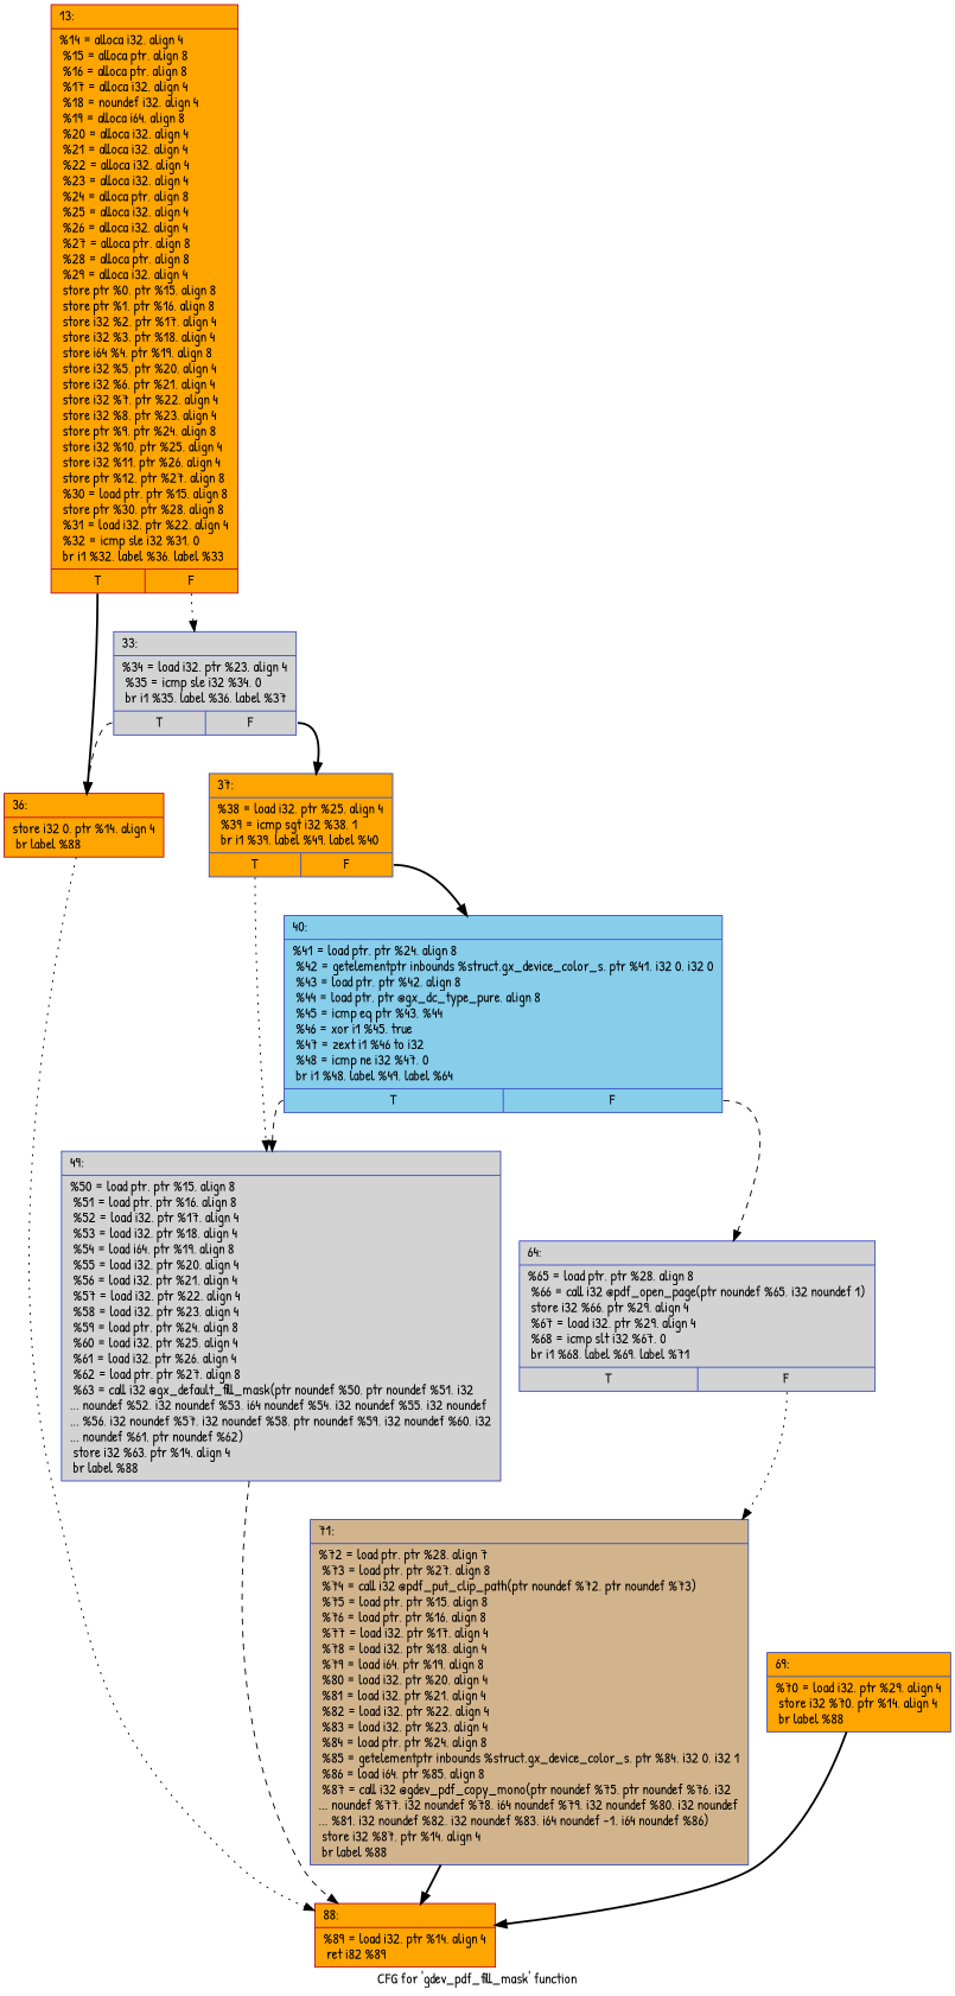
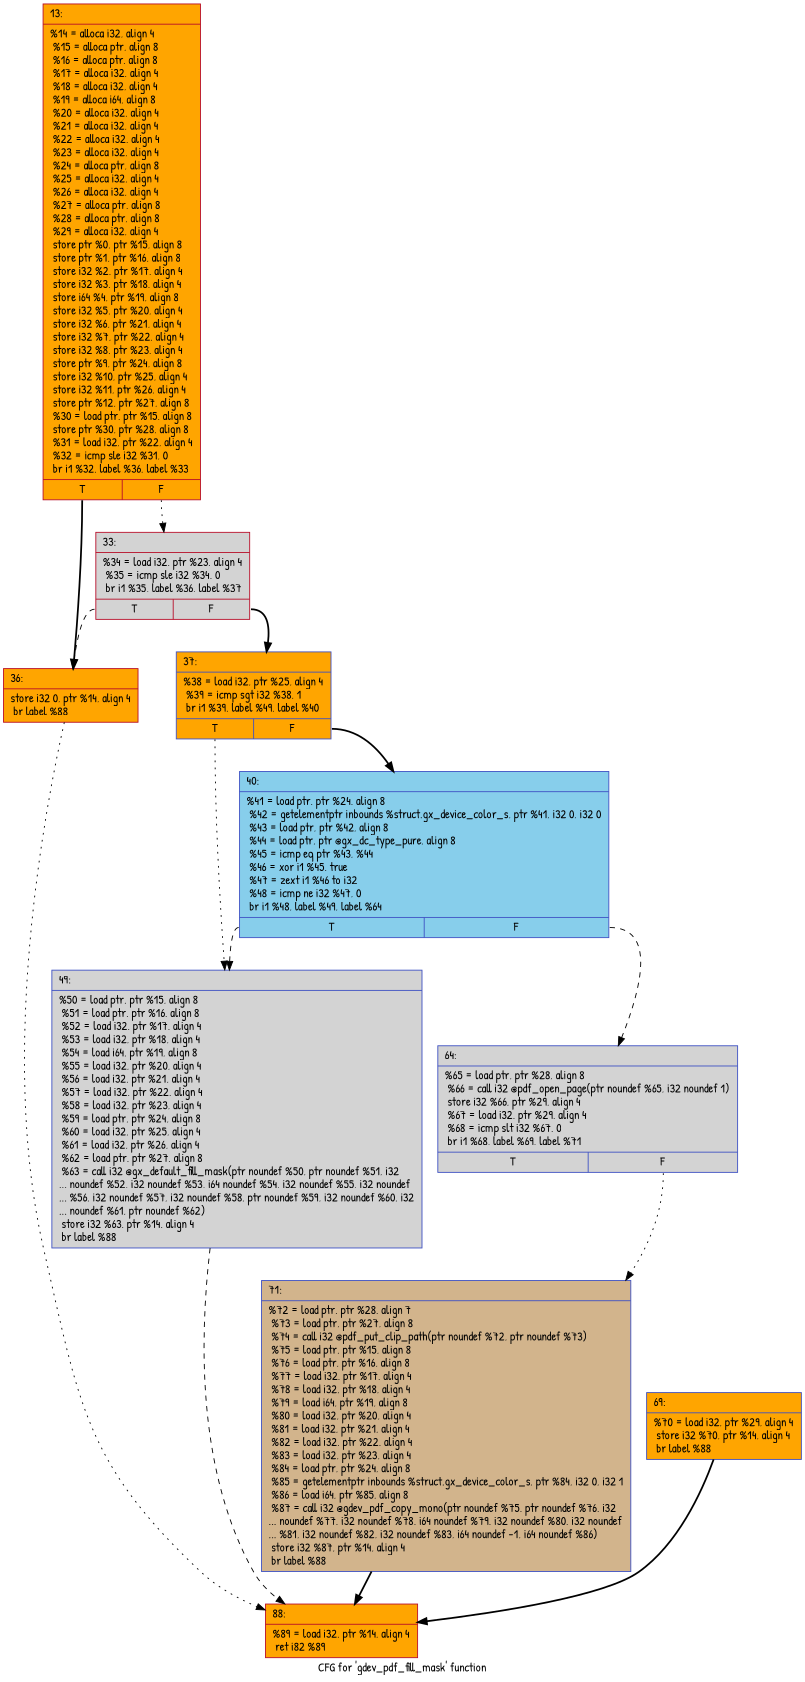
  digraph {
    fontname="Patrick Hand"
    label="CFG for 'gdev_pdf_fill_mask' function"
    node [color="#3d50c3ff" fillcolor=orange fontname="Patrick Hand" shape=record style=filled]
    edge [fontname="Patrick Hand" style=bold tailport=s0]
-   n1 [color="#b70d28ff" label="{13:\l|  %14 = alloca i32, align 4\l  %15 = alloca ptr, align 8\l  %16 = alloca ptr, align 8\l  %17 = alloca i32, align 4\l  %18 = noundef i32, align 4\l  %19 = alloca i64, align 8\l  %20 = alloca i32, align 4\l  %21 = alloca i32, align 4\l  %22 = alloca i32, align 4\l  %23 = alloca i32, align 4\l  %24 = alloca ptr, align 8\l  %25 = alloca i32, align 4\l  %26 = alloca i32, align 4\l  %27 = alloca ptr, align 8\l  %28 = alloca ptr, align 8\l  %29 = alloca i32, align 4\l  store ptr %0, ptr %15, align 8\l  store ptr %1, ptr %16, align 8\l  store i32 %2, ptr %17, align 4\l  store i32 %3, ptr %18, align 4\l  store i64 %4, ptr %19, align 8\l  store i32 %5, ptr %20, align 4\l  store i32 %6, ptr %21, align 4\l  store i32 %7, ptr %22, align 4\l  store i32 %8, ptr %23, align 4\l  store ptr %9, ptr %24, align 8\l  store i32 %10, ptr %25, align 4\l  store i32 %11, ptr %26, align 4\l  store ptr %12, ptr %27, align 8\l  %30 = load ptr, ptr %15, align 8\l  store ptr %30, ptr %28, align 8\l  %31 = load i32, ptr %22, align 4\l  %32 = icmp sle i32 %31, 0\l  br i1 %32, label %36, label %33\l|{<s0>T|<s1>F}}"]
+   n1 [color="#b70d28ff" label="{13:\l|  %14 = alloca i32, align 4\l  %15 = alloca ptr, align 8\l  %16 = alloca ptr, align 8\l  %17 = alloca i32, align 4\l  %18 = alloca i32, align 4\l  %19 = alloca i64, align 8\l  %20 = alloca i32, align 4\l  %21 = alloca i32, align 4\l  %22 = alloca i32, align 4\l  %23 = alloca i32, align 4\l  %24 = alloca ptr, align 8\l  %25 = alloca i32, align 4\l  %26 = alloca i32, align 4\l  %27 = alloca ptr, align 8\l  %28 = alloca ptr, align 8\l  %29 = alloca i32, align 4\l  store ptr %0, ptr %15, align 8\l  store ptr %1, ptr %16, align 8\l  store i32 %2, ptr %17, align 4\l  store i32 %3, ptr %18, align 4\l  store i64 %4, ptr %19, align 8\l  store i32 %5, ptr %20, align 4\l  store i32 %6, ptr %21, align 4\l  store i32 %7, ptr %22, align 4\l  store i32 %8, ptr %23, align 4\l  store ptr %9, ptr %24, align 8\l  store i32 %10, ptr %25, align 4\l  store i32 %11, ptr %26, align 4\l  store ptr %12, ptr %27, align 8\l  %30 = load ptr, ptr %15, align 8\l  store ptr %30, ptr %28, align 8\l  %31 = load i32, ptr %22, align 4\l  %32 = icmp sle i32 %31, 0\l  br i1 %32, label %36, label %33\l|{<s0>T|<s1>F}}"]
    n2 [color="#b70d28ff" label="{36:\l|  store i32 0, ptr %14, align 4\l  br label %88\l}"]
-   n3 [fillcolor=lightgrey label="{33:\l|  %34 = load i32, ptr %23, align 4\l  %35 = icmp sle i32 %34, 0\l  br i1 %35, label %36, label %37\l|{<s0>T|<s1>F}}"]
+   n3 [color="#b70d28ff" fillcolor=lightgrey label="{33:\l|  %34 = load i32, ptr %23, align 4\l  %35 = icmp sle i32 %34, 0\l  br i1 %35, label %36, label %37\l|{<s0>T|<s1>F}}"]
    n4 [color="#b70d28ff" label="{88:\l|  %89 = load i32, ptr %14, align 4\l  ret i82 %89\l}"]
    n5 [label="{37:\l|  %38 = load i32, ptr %25, align 4\l  %39 = icmp sgt i32 %38, 1\l  br i1 %39, label %49, label %40\l|{<s0>T|<s1>F}}"]
    n6 [fillcolor=lightgrey label="{49:\l|  %50 = load ptr, ptr %15, align 8\l  %51 = load ptr, ptr %16, align 8\l  %52 = load i32, ptr %17, align 4\l  %53 = load i32, ptr %18, align 4\l  %54 = load i64, ptr %19, align 8\l  %55 = load i32, ptr %20, align 4\l  %56 = load i32, ptr %21, align 4\l  %57 = load i32, ptr %22, align 4\l  %58 = load i32, ptr %23, align 4\l  %59 = load ptr, ptr %24, align 8\l  %60 = load i32, ptr %25, align 4\l  %61 = load i32, ptr %26, align 4\l  %62 = load ptr, ptr %27, align 8\l  %63 = call i32 @gx_default_fill_mask(ptr noundef %50, ptr noundef %51, i32\l... noundef %52, i32 noundef %53, i64 noundef %54, i32 noundef %55, i32 noundef\l... %56, i32 noundef %57, i32 noundef %58, ptr noundef %59, i32 noundef %60, i32\l... noundef %61, ptr noundef %62)\l  store i32 %63, ptr %14, align 4\l  br label %88\l}"]
    n7 [fillcolor=skyblue label="{40:\l|  %41 = load ptr, ptr %24, align 8\l  %42 = getelementptr inbounds %struct.gx_device_color_s, ptr %41, i32 0, i32 0\l  %43 = load ptr, ptr %42, align 8\l  %44 = load ptr, ptr @gx_dc_type_pure, align 8\l  %45 = icmp eq ptr %43, %44\l  %46 = xor i1 %45, true\l  %47 = zext i1 %46 to i32\l  %48 = icmp ne i32 %47, 0\l  br i1 %48, label %49, label %64\l|{<s0>T|<s1>F}}"]
    n8 [fillcolor=lightgrey label="{64:\l|  %65 = load ptr, ptr %28, align 8\l  %66 = call i32 @pdf_open_page(ptr noundef %65, i32 noundef 1)\l  store i32 %66, ptr %29, align 4\l  %67 = load i32, ptr %29, align 4\l  %68 = icmp slt i32 %67, 0\l  br i1 %68, label %69, label %71\l|{<s0>T|<s1>F}}"]
    n9 [fillcolor=tan label="{71:\l|  %72 = load ptr, ptr %28, align 7\l  %73 = load ptr, ptr %27, align 8\l  %74 = call i32 @pdf_put_clip_path(ptr noundef %72, ptr noundef %73)\l  %75 = load ptr, ptr %15, align 8\l  %76 = load ptr, ptr %16, align 8\l  %77 = load i32, ptr %17, align 4\l  %78 = load i32, ptr %18, align 4\l  %79 = load i64, ptr %19, align 8\l  %80 = load i32, ptr %20, align 4\l  %81 = load i32, ptr %21, align 4\l  %82 = load i32, ptr %22, align 4\l  %83 = load i32, ptr %23, align 4\l  %84 = load ptr, ptr %24, align 8\l  %85 = getelementptr inbounds %struct.gx_device_color_s, ptr %84, i32 0, i32 1\l  %86 = load i64, ptr %85, align 8\l  %87 = call i32 @gdev_pdf_copy_mono(ptr noundef %75, ptr noundef %76, i32\l... noundef %77, i32 noundef %78, i64 noundef %79, i32 noundef %80, i32 noundef\l... %81, i32 noundef %82, i32 noundef %83, i64 noundef -1, i64 noundef %86)\l  store i32 %87, ptr %14, align 4\l  br label %88\l}"]
    n10 [label="{69:\l|  %70 = load i32, ptr %29, align 4\l  store i32 %70, ptr %14, align 4\l  br label %88\l}"]
    n1 -> n2
    n1 -> n3 [style=dotted tailport=s1]
    n2 -> n4 [style=dotted]
    n3 -> n2 [style=dashed]
    n3 -> n5 [tailport=s1]
    n5 -> n6 [style=dotted]
    n5 -> n7 [tailport=s1]
    n6 -> n4 [style=dashed]
    n7 -> n6 [style=dashed]
    n7 -> n8 [style=dashed tailport=s1]
    n8 -> n9 [style=dotted tailport=s1]
    n9 -> n4
    n10 -> n4
  }
